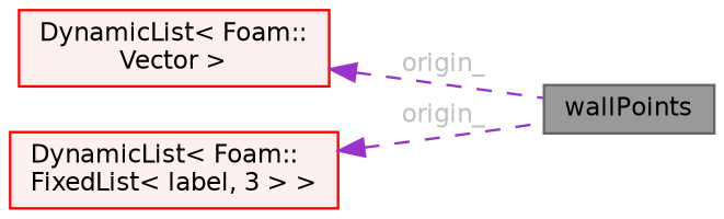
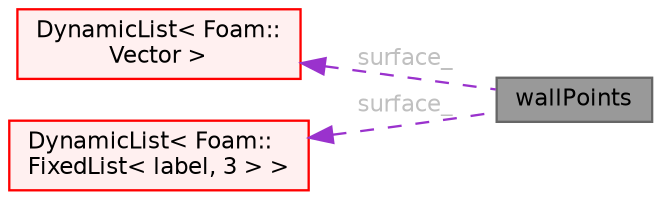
  digraph {
    rankdir=LR
    node [color=red fillcolor="#FFF0F0" fontname=Helvetica fontsize=10 shape=box style=filled]
    edge [color=darkorchid3 dir=back fontcolor=grey fontname=Helvetica fontsize=10 labelfontname=Helvetica labelfontsize=10 style=dashed]
    n1 [color=gray40 fillcolor=grey60 fontcolor=black height=0.2 label=wallPoints width=0.4]
    n2 [height=0.2 label="DynamicList\< Foam::\lVector \>" width=0.4]
    n3 [height=0.2 label="DynamicList\< Foam::\lFixedList\< label, 3 \> \>" width=0.4]
-   n2 -> n1 [label=" origin_"]
-   n3 -> n1 [label=" origin_"]
+   n2 -> n1 [label=" surface_"]
+   n3 -> n1 [label=" surface_"]
  }
